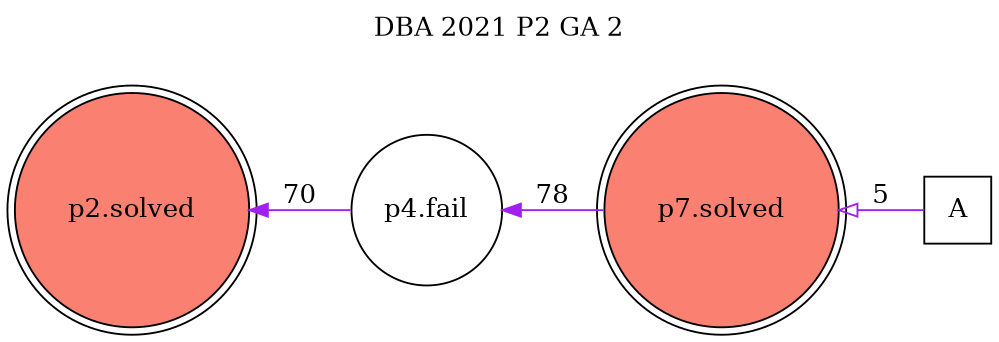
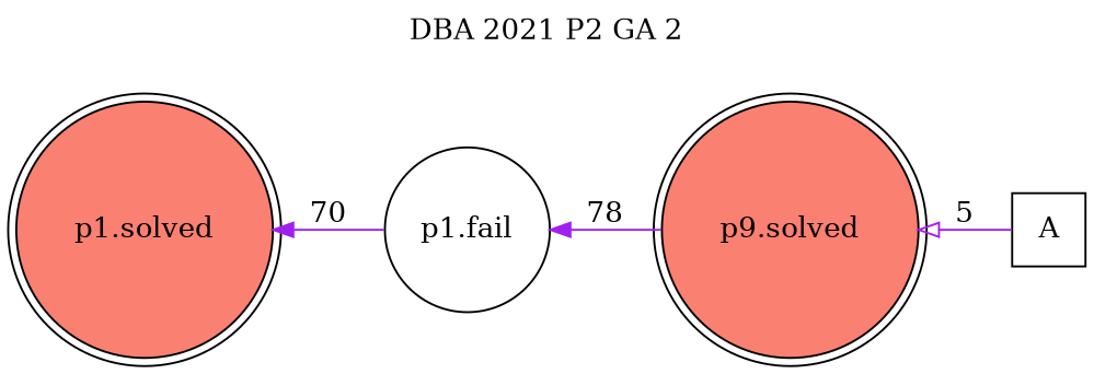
  digraph {
    label=" DBA 2021 P2 GA 2 "
    labelloc=tl
    rankdir=RL
    node [fillcolor=white shape=doublecircle style=filled]
    edge [arrowhead=normal color=purple]
    n1 [label=A shape=square]
-   n2 [fillcolor=salmon label="p7.solved"]
-   n3 [label="p4.fail" shape=circle]
-   n4 [fillcolor=salmon label="p2.solved"]
+   n2 [fillcolor=salmon label="p9.solved"]
+   n3 [label="p1.fail" shape=circle]
+   n4 [fillcolor=salmon label="p1.solved"]
    n1 -> n2 [arrowhead=onormal label=5]
    n2 -> n3 [label=78]
    n3 -> n4 [label=70]
  }
